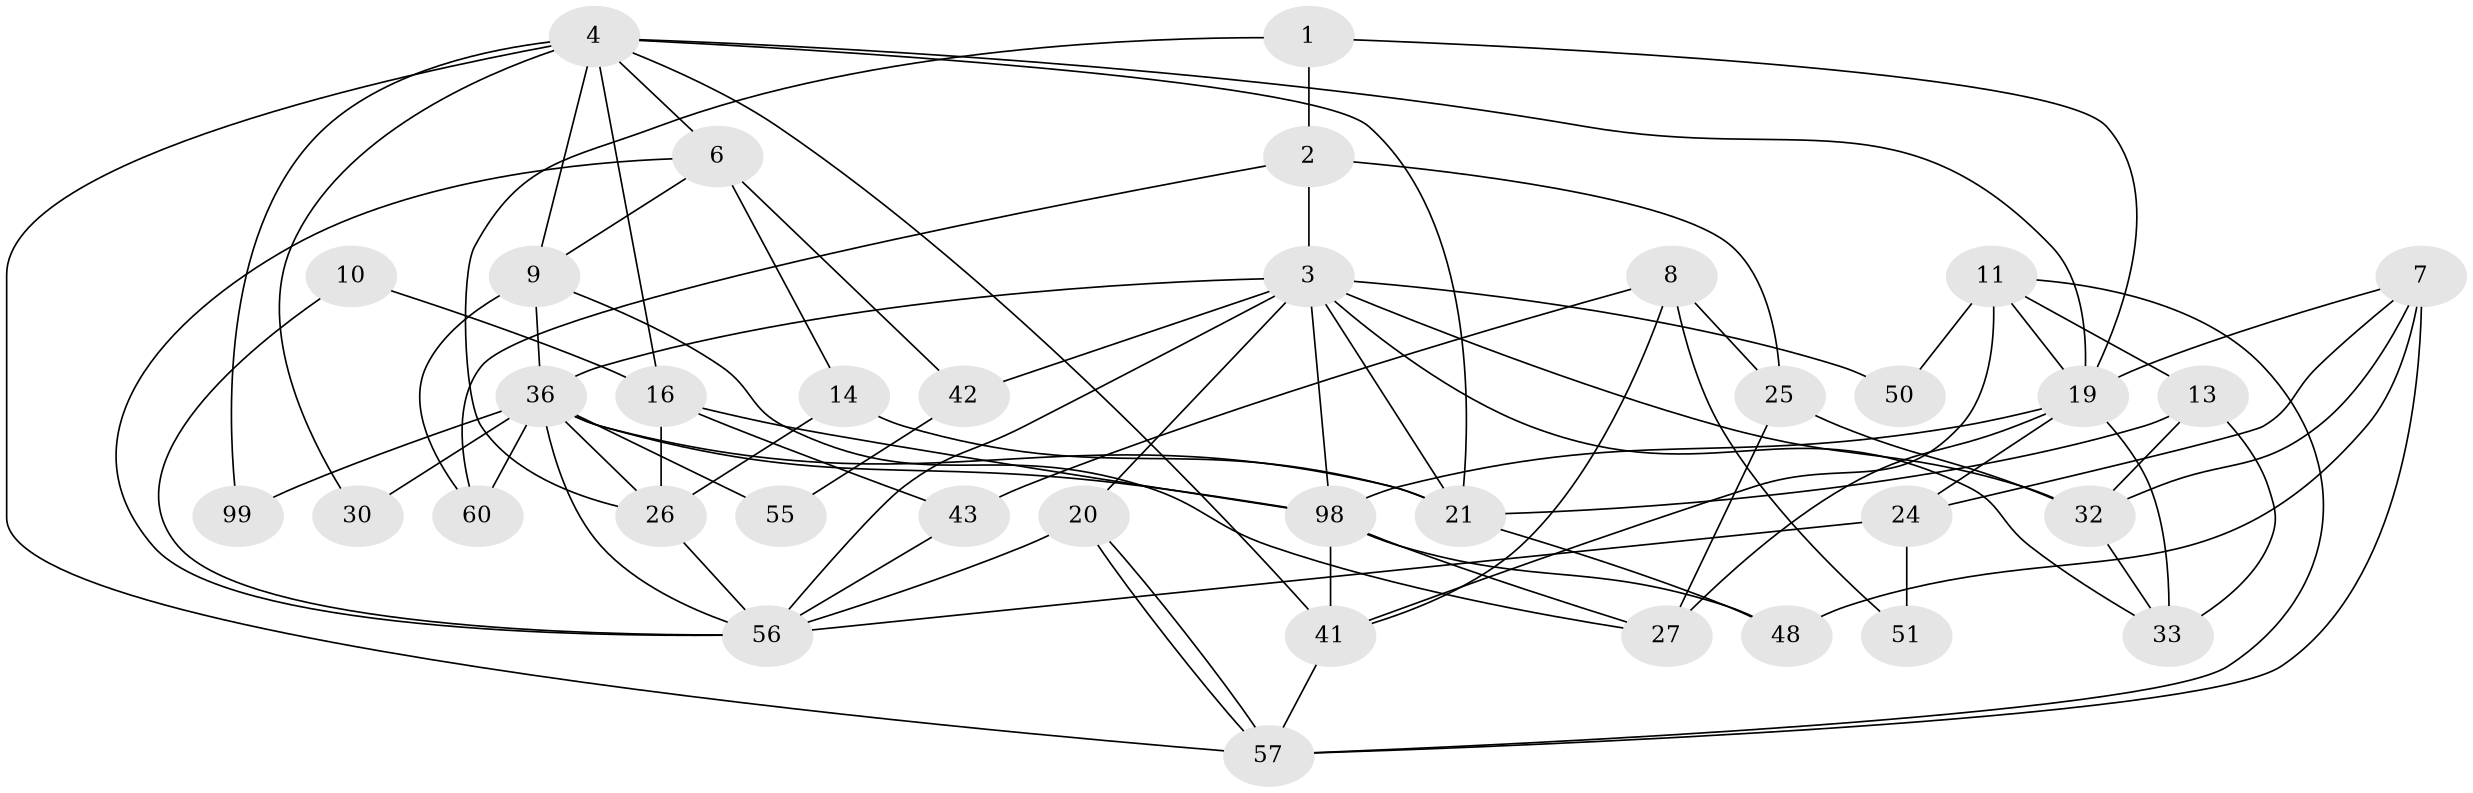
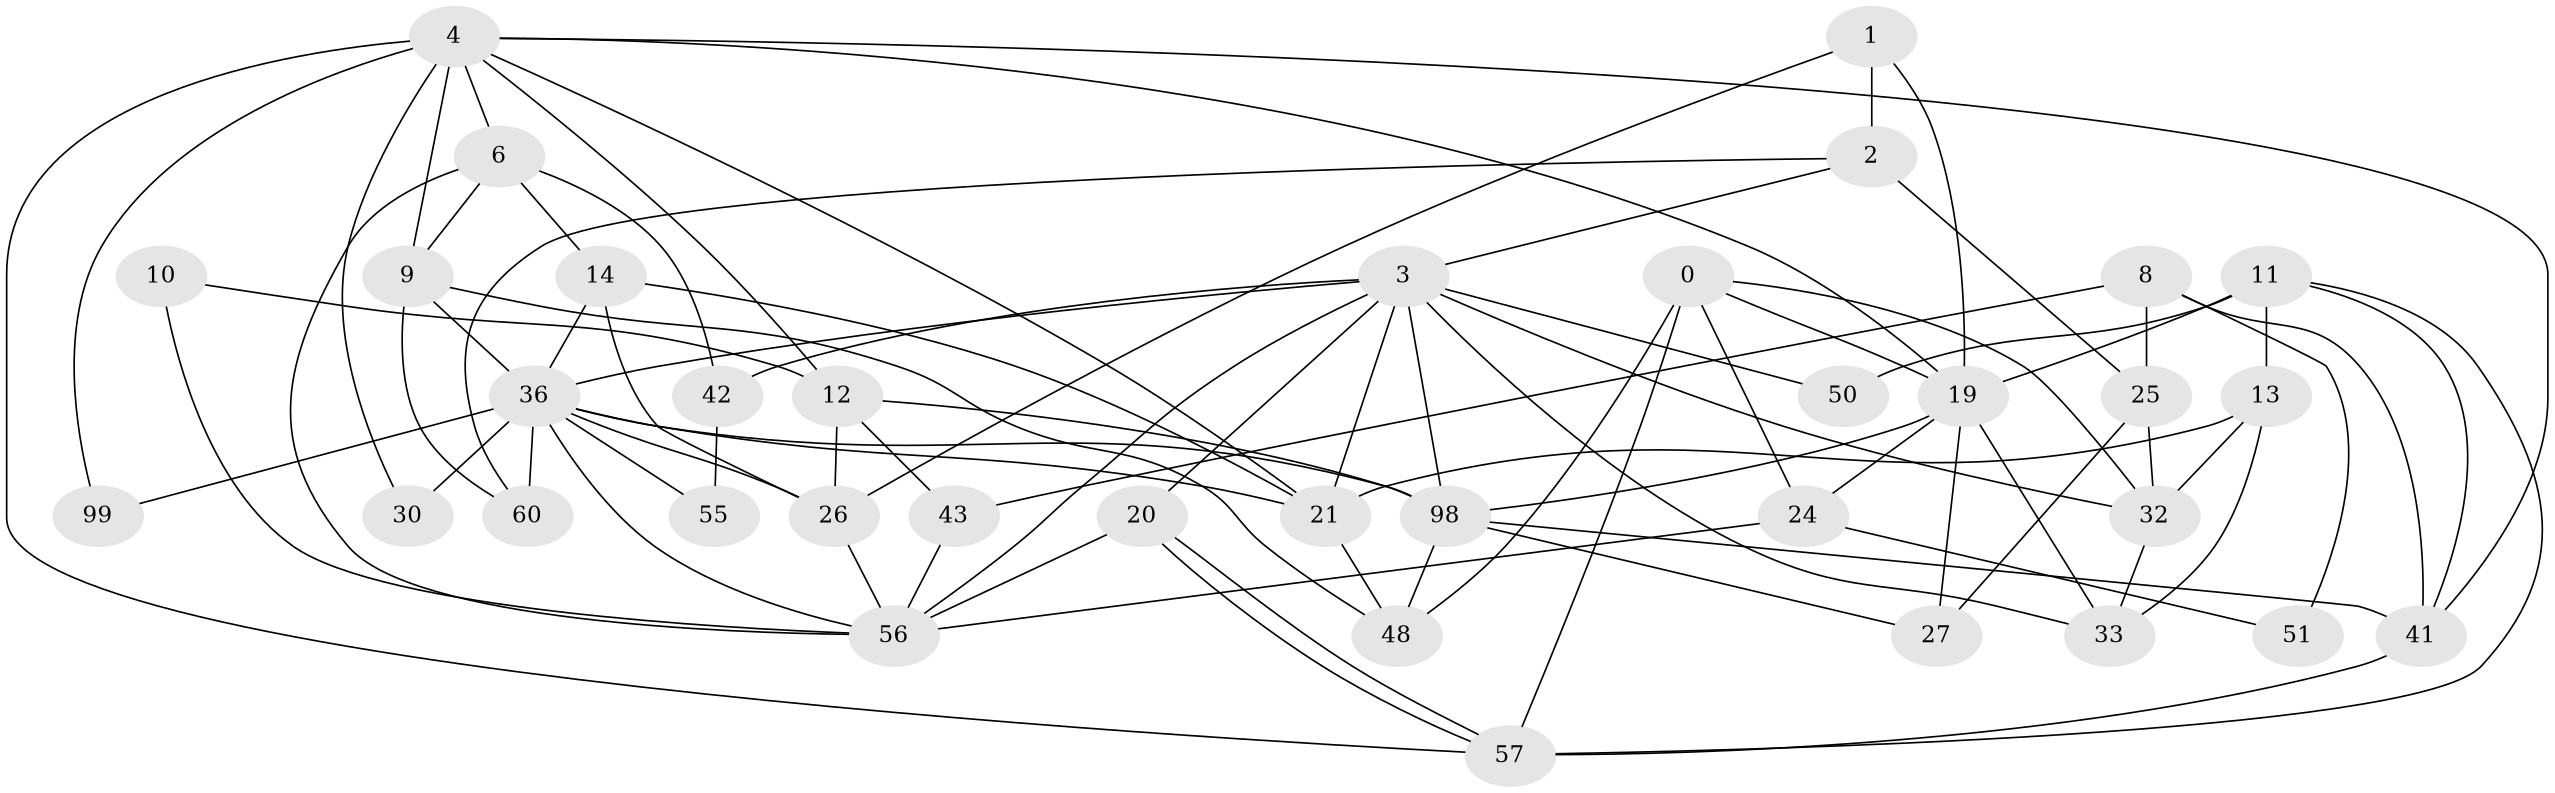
  graph {
    node [color=gray90 style=filled]
    1
    2
    n3 [label=19 super="+22+47"]
    26 [super="+29"]
    3 [super="+35+23"]
    25
    60
    n8 [label=98 super="+46"]
    33 [super="+61"]
    24 [super="+45"]
    27 [super="+38"]
    56 [super="+59"]
    n13 [label=36 super="+36+58"]
    20
    21 [super="+40"]
    32 [super="+54"]
    42
    50
-   12 [super="+34" label=16]
+   12 [super="+34"]
    43
    30
    n22 [label=99]
    55
    48
    41
    57
    4 [super="+5+31"]
    6 [super="+44"]
    9 [super="+52"]
    14
-   7 [super="+15"]
+   7 [super="+15" label=0]
    51
    8
    10
    11 [super="+37+19"]
    13
    1 -- 2
    1 -- n3
    1 -- 26
    2 -- 3
    2 -- 25
    2 -- 60
    n3 -- n8
    n3 -- 33
    n3 -- 24
    n3 -- 27 [weight=3]
    26 -- 56
    3 -- n8
    3 -- 33
    3 -- 56
    3 -- n13
    3 -- 20
    3 -- 21
    3 -- 32
    3 -- 42
    3 -- 50
    25 -- 27
    25 -- 32
    n8 -- 27
    n8 -- 48
    n8 -- 41
    24 -- 56
    24 -- 51
    n13 -- 26
    n13 -- 60
    n13 -- n8 [weight=2]
    n13 -- 56
    n13 -- 21
    n13 -- 30
    n13 -- n22
    n13 -- 55
    20 -- 56
    20 -- 57
    20 -- 57
    21 -- 48
    32 -- 33
    42 -- 55
    12 -- 26
    12 -- n8
    12 -- 43
    43 -- 56
    41 -- 57
    4 -- n3
    4 -- 21
    4 -- 12
    4 -- 30
    4 -- n22
    4 -- 41
    4 -- 57
    4 -- 6
    4 -- 9 [weight=2]
    6 -- 56
    6 -- 42
    6 -- 9
    6 -- 14
    9 -- 60 [weight=2]
-   9 -- 27
+   9 -- 48
    9 -- n13
    14 -- 26
+   14 -- n13
    14 -- 21
    7 -- n3
    7 -- 24
    7 -- 32
    7 -- 48
    7 -- 57
    8 -- 25
    8 -- 43
    8 -- 41
    8 -- 51
    10 -- 56
    10 -- 12
    11 -- n3 [weight=2]
    11 -- 50
    11 -- 41
    11 -- 57
    11 -- 13
    13 -- 33
    13 -- 21
    13 -- 32
  }
